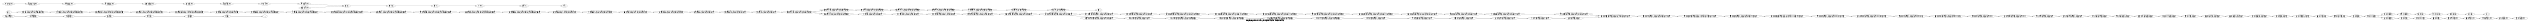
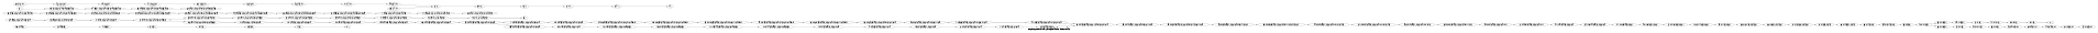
  digraph {
    label="Tree-decomposition of width 6 for register allocator (function _malloc)"
    rankdir=LR
    n1 [label="0 | : "]
    n2 [label="1 | 52 : "]
    n3 [label="2 | 51 52 : "]
    n4 [label="3 | 2 51 : "]
    n5 [label="107 | 51 : "]
    n6 [label="4 | 2 50 51 : "]
    n7 [label="5 | 2 49 50 51 : "]
    n8 [label="6 | 2 48 49 51 : 2 3 6 7 "]
    n9 [label="28 | 2 24 25 48 49 51 : 2 3 6 7 8 9 12 13 16 17 18 19 "]
    n10 [label="106 | 2 49 51 : "]
    n11 [label="7 | 2 47 48 49 51 : 2 3 6 7 18 19 "]
    n12 [label="8 | 2 46 47 48 49 51 : 2 3 6 7 18 19 "]
    n13 [label="9 | 2 45 46 48 49 51 : 2 3 6 7 18 19 "]
    n14 [label="105 | 2 46 48 49 51 : 2 3 6 7 18 19 "]
    n15 [label="10 | 2 44 45 48 49 51 : 2 3 6 7 18 19 32 33 "]
    n16 [label="104 | 2 45 48 49 51 : 2 3 6 7 18 19 "]
    n17 [label="11 | 2 43 44 45 48 49 51 : 2 3 6 7 18 19 32 33 "]
    n18 [label="12 | 2 42 43 45 48 49 51 : 2 3 6 7 18 19 32 33 "]
    n19 [label="103 | 2 43 45 48 49 51 : 2 3 6 7 18 19 32 33 "]
    n20 [label="13 | 29 40 41 : 2 3 6 7 8 9 12 13 18 19 30 31 "]
    n21 [label="59 | 29 40 : 2 3 6 7 8 9 12 13 18 19 30 31 "]
    n22 [label="14 | 29 39 40 : 2 3 6 7 8 9 12 13 18 19 30 31 "]
    n23 [label="112 | 39 40 : 6 7 18 19 30 31 "]
    n24 [label="113 | 40 : 6 7 18 19 30 31 "]
    n25 [label="15 | 29 38 42 : 2 3 6 7 8 9 12 13 18 19 "]
    n26 [label="70 | 29 42 : 2 3 6 7 8 9 12 13 18 19 "]
    n27 [label="53 | 29 41 42 : 2 3 6 7 8 9 12 13 18 19 30 31 "]
-   n28 [label="16 | 29 37 38 : 2 3 6 7 8 9 12 13 18 19 24 25 "]
    n29 [label="69 | 29 38 : 2 3 6 7 8 9 12 13 18 19 "]
    n30 [label="17 | 29 36 37 : 2 3 6 7 8 9 12 13 18 19 24 25 "]
    n31 [label="68 | 29 37 : 2 3 6 7 8 9 12 13 18 19 24 25 "]
    n32 [label="18 | 29 35 36 : 2 3 6 7 8 9 12 13 18 19 24 25 26 27 28 29 "]
    n33 [label="67 | 29 36 : 2 3 6 7 8 9 12 13 18 19 24 25 "]
    n34 [label="19 | 29 34 35 : 2 3 6 7 8 9 12 13 18 19 24 25 26 27 28 29 "]
    n35 [label="66 | 29 35 : 2 3 6 7 8 9 12 13 18 19 24 25 26 27 28 29 "]
    n36 [label="20 | 29 33 34 : 2 3 6 7 8 9 12 13 18 19 24 25 26 27 28 29 "]
    n37 [label="65 | 29 34 : 2 3 6 7 8 9 12 13 18 19 24 25 26 27 28 29 "]
    n38 [label="21 | 29 32 33 : 2 3 6 7 8 9 12 13 18 19 24 25 26 27 "]
    n39 [label="64 | 29 33 : 2 3 6 7 8 9 12 13 18 19 24 25 26 27 "]
-   n40 [label="22 | 29 31 32 : 2 3 6 7 8 9 12 13 18 19 22 23 24 25 "]
    n41 [label="63 | 29 32 : 2 3 6 7 8 9 12 13 18 19 24 25 "]
    n42 [label="23 | 29 30 31 : 2 3 6 7 8 9 12 13 18 19 22 23 24 25 "]
    n43 [label="62 | 29 31 : 2 3 6 7 8 9 12 13 18 19 22 23 24 25 "]
    n44 [label="24 | 2 28 29 45 48 49 51 : 2 3 6 7 8 9 12 13 16 17 18 19 20 21 "]
    n45 [label="100 | 2 28 45 48 49 51 : 2 3 6 7 8 9 12 13 16 17 18 19 20 21 "]
    n46 [label="25 | 2 27 28 45 48 49 51 : 2 3 6 7 8 9 12 13 16 17 18 19 20 21 "]
    n47 [label="99 | 2 27 45 48 49 51 : 2 3 6 7 8 9 12 13 16 17 18 19 20 21 "]
    n48 [label="26 | 2 26 27 45 48 49 51 : 2 3 6 7 8 9 12 13 16 17 18 19 20 21 "]
    n49 [label="116 | 2 26 45 48 49 51 : 2 3 6 7 8 9 12 13 16 17 18 19 "]
    n50 [label="98 | 2 26 48 49 51 : 2 3 6 7 8 9 12 13 16 17 18 19 "]
    n51 [label="27 | 2 25 26 48 49 51 : 2 3 6 7 8 9 12 13 16 17 18 19 "]
    n52 [label="97 | 2 25 48 49 51 : 2 3 6 7 8 9 12 13 16 17 18 19 "]
    n53 [label="96 | 2 24 48 49 51 : 2 3 6 7 8 9 12 13 16 17 18 19 "]
    n54 [label="29 | 2 23 24 48 49 51 : 2 3 6 7 8 9 12 13 14 15 16 17 18 19 "]
    n55 [label="95 | 2 23 48 49 51 : 2 3 6 7 8 9 12 13 14 15 16 17 "]
    n56 [label="30 | 2 22 23 48 49 51 : 2 3 6 7 8 9 10 11 12 13 14 15 16 17 "]
    n57 [label="94 | 2 22 48 49 51 : 2 3 6 7 8 9 10 11 12 13 14 15 "]
    n58 [label="31 | 2 21 22 48 49 51 : 2 3 6 7 8 9 10 11 12 13 14 15 "]
    n59 [label="93 | 2 21 48 49 51 : 2 3 6 7 8 9 10 11 12 13 "]
    n60 [label="32 | 2 20 21 48 49 51 : 2 3 6 7 8 9 10 11 12 13 "]
    n61 [label="92 | 2 20 48 49 51 : 2 3 6 7 8 9 10 11 "]
    n62 [label="33 | 2 19 20 48 49 51 : 2 3 6 7 8 9 10 11 "]
    n63 [label="91 | 2 19 48 49 51 : 2 3 6 7 8 9 "]
    n64 [label="34 | 2 18 19 48 49 51 : 2 3 6 7 8 9 "]
    n65 [label="117 | 2 18 48 49 51 : 2 3 6 7 "]
    n66 [label="90 | 2 18 48 51 : 2 3 6 7 "]
    n67 [label="35 | 2 17 18 48 51 : 2 3 6 7 "]
    n68 [label="118 | 2 17 48 51 : 2 3 6 7 "]
    n69 [label="89 | 2 17 51 : 2 3 6 7 "]
    n70 [label="36 | 2 16 17 51 : 2 3 4 5 6 7 "]
    n71 [label="88 | 2 16 51 : 2 3 4 5 6 7 "]
    n72 [label="37 | 2 15 16 51 : 2 3 4 5 6 7 "]
    n73 [label="87 | 2 15 51 : 2 3 4 5 "]
    n74 [label="38 | 2 14 15 51 : 2 3 4 5 "]
    n75 [label="86 | 2 14 51 : 2 3 "]
    n76 [label="39 | 2 13 14 51 : 2 3 "]
    n77 [label="85 | 2 13 51 : "]
    n78 [label="40 | 2 11 13 51 : "]
    n79 [label="55 | 2 11 13 51 : "]
    n80 [label="56 | 2 11 13 51 : "]
    n81 [label="119 | 11 13 51 : "]
    n82 [label="84 | 2 11 51 : "]
    n83 [label="41 | 11 12 13 : "]
    n84 [label="120 | 12 13 : "]
    n85 [label="121 | 13 : "]
    n86 [label="42 | 2 10 11 51 : "]
    n87 [label="83 | 2 10 51 : "]
    n88 [label="43 | 2 9 10 51 : 0 1 "]
    n89 [label="82 | 2 9 51 : 0 1 "]
    n90 [label="44 | 2 8 9 51 : 0 1 "]
    n91 [label="81 | 2 8 51 : 0 1 "]
    n92 [label="45 | 2 7 8 51 : 0 1 "]
    n93 [label="80 | 2 7 8 : 0 1 "]
    n94 [label="46 | 2 6 7 8 : 0 1 "]
    n95 [label="79 | 2 6 8 : 0 1 "]
    n96 [label="47 | 2 5 6 8 : 0 1 "]
    n97 [label="122 | 2 5 8 : 0 1 "]
    n98 [label="78 | 2 5 : 0 1 "]
    n99 [label="48 | 2 4 5 : 0 1 "]
    n100 [label="77 | 2 4 : 0 1 "]
    n101 [label="49 | 2 3 4 : 0 1 "]
    n102 [label="76 | 2 : "]
    n103 [label="123 | 2 4 : 0 1 "]
    n104 [label="50 | 1 2 : "]
    n105 [label="75 | 1 : "]
    n106 [label="51 | 0 1 : "]
    n107 [label="124 | 1 : "]
    n108 [label="74 | : "]
    n109 [label="52 | 29 41 42 : 2 3 6 7 8 9 12 13 18 19 30 31 "]
    n110 [label="60 | 29 41 : 2 3 6 7 8 9 12 13 18 19 30 31 "]
    n111 [label="126 | 29 41 42 : 2 3 6 7 8 9 12 13 18 19 30 31 "]
    n112 [label="71 | 29 42 : 2 3 6 7 8 9 12 13 18 19 "]
    n113 [label="54 | 2 29 42 45 48 49 51 : 2 3 6 7 8 9 12 13 18 19 "]
    n114 [label="57 | 2 29 42 45 48 49 51 : 2 3 6 7 8 9 12 13 18 19 "]
    n115 [label="125 | 2 29 42 45 48 49 51 : 2 3 6 7 8 9 12 13 18 19 "]
    n116 [label="101 | 2 29 45 48 49 51 : 2 3 6 7 8 9 12 13 18 19 "]
    n117 [label="102 | 2 42 45 48 49 51 : 2 3 6 7 18 19 "]
    n118 [label="73 | 11 13 : "]
    n119 [label="58 | : "]
    n120 [label="61 | : "]
    n121 [label="115 | 31 : 2 3 6 7 8 9 18 19 22 23 24 25 "]
    n122 [label="114 | 30 31 : 2 3 6 7 8 9 12 13 18 19 22 23 24 25 "]
    n123 [label="111 | 29 42 51 : 2 3 6 7 8 9 12 13 18 19 "]
    n124 [label="110 | 29 42 49 51 : 2 3 6 7 8 9 12 13 18 19 "]
    n125 [label="72 | : "]
    n126 [label="108 | 29 42 45 48 49 51 : 2 3 6 7 8 9 12 13 18 19 "]
    n127 [label="109 | 29 42 48 49 51 : 2 3 6 7 8 9 12 13 18 19 "]
    n2 -> n1
    n3 -> n2
    n4 -> n5
    n5 -> n3
    n6 -> n4
    n7 -> n6
    n8 -> n9
    n9 -> n53
    n10 -> n7
    n11 -> n8
    n12 -> n11
    n13 -> n14
    n14 -> n12
    n15 -> n16
    n16 -> n13
    n17 -> n15
    n18 -> n19
    n19 -> n17
    n20 -> n21
    n21 -> n22
    n22 -> n23
    n23 -> n24
    n24 -> n119
    n25 -> n26
    n26 -> n27
    n27 -> n109
    n27 -> n111
-   n28 -> n29
    n29 -> n25
    n30 -> n31
-   n31 -> n28
    n32 -> n33
    n33 -> n30
    n34 -> n35
    n35 -> n32
    n36 -> n37
    n37 -> n34
    n38 -> n39
    n39 -> n36
-   n40 -> n41
    n41 -> n38
    n42 -> n43
-   n43 -> n40
    n44 -> n45
    n45 -> n46
    n46 -> n47
    n47 -> n48
    n48 -> n49
    n49 -> n50
    n50 -> n51
    n51 -> n52
    n52 -> n9
    n53 -> n54
    n54 -> n55
    n55 -> n56
    n56 -> n57
    n57 -> n58
    n58 -> n59
    n59 -> n60
    n60 -> n61
    n61 -> n62
    n62 -> n63
    n63 -> n64
    n64 -> n65
    n65 -> n66
    n66 -> n67
    n67 -> n68
    n68 -> n69
    n69 -> n70
    n70 -> n71
    n71 -> n72
    n72 -> n73
    n73 -> n74
    n74 -> n75
    n75 -> n76
    n76 -> n77
    n77 -> n78
    n78 -> n79
    n78 -> n80
    n79 -> n81
    n80 -> n82
    n81 -> n118
    n82 -> n86
    n83 -> n84
    n84 -> n85
    n85 -> n125
    n86 -> n87
    n87 -> n88
    n88 -> n89
    n89 -> n90
    n90 -> n91
    n91 -> n92
    n93 -> n94
    n94 -> n95
    n95 -> n96
    n96 -> n97
    n97 -> n98
    n98 -> n99
    n99 -> n100
    n100 -> n101
    n101 -> n102
    n102 -> n104
    n103 -> n102
    n104 -> n105
    n105 -> n106
    n106 -> n107
    n107 -> n108
    n109 -> n110
    n110 -> n20
    n111 -> n112
    n112 -> n123
    n113 -> n114
    n113 -> n115
    n114 -> n116
    n115 -> n117
    n116 -> n44
    n117 -> n18
    n118 -> n83
    n120 -> n121
    n121 -> n122
    n122 -> n42
    n123 -> n124
    n124 -> n127
    n126 -> n113
    n127 -> n126
  }
